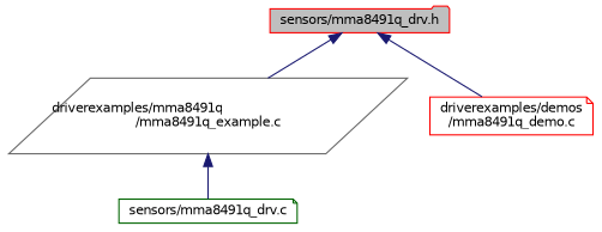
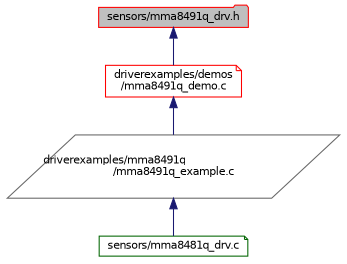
  digraph {
    node [color=red fillcolor=white fontname=Helvetica fontsize=10 shape=note style=filled]
    edge [color=midnightblue dir=back fontname=Helvetica fontsize=10 labelfontname=Helvetica labelfontsize=10 style=solid]
    n1 [fillcolor=grey75 fontcolor=black height=0.2 label="sensors/mma8491q_drv.h" shape=folder width=0.4]
    n2 [color=gray40 height=0.2 label="driverexamples/mma8491q\l/mma8491q_example.c" shape=parallelogram width=0.4]
    n3 [height=0.2 label="driverexamples/demos\l/mma8491q_demo.c" width=0.4]
-   n4 [color=darkgreen height=0.2 label="sensors/mma8491q_drv.c" width=0.4]
-   n1 -> n2
+   n4 [color=darkgreen height=0.2 label="sensors/mma8481q_drv.c" width=0.4]
+   n3 -> n2
    n1 -> n3
    n2 -> n4
  }
